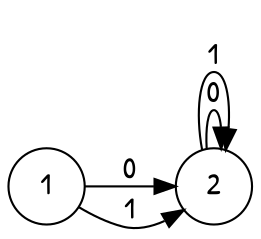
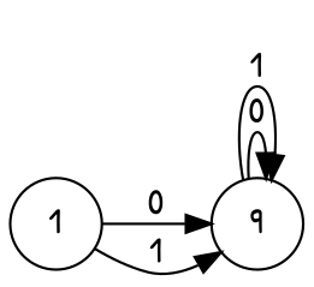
  digraph {
    rankdir=LR
    fontname="Patrick Hand"
    node [shape=circle fontname="Patrick Hand"]
    edge [fontname="Patrick Hand"]
    n1 [label=1]
-   n2 [label=2]
+   n2 [label=9]
    n1 -> n2 [label=0]
    n1 -> n2 [label=1]
    n2 -> n2 [label=0]
    n2 -> n2 [label=1]
  }
